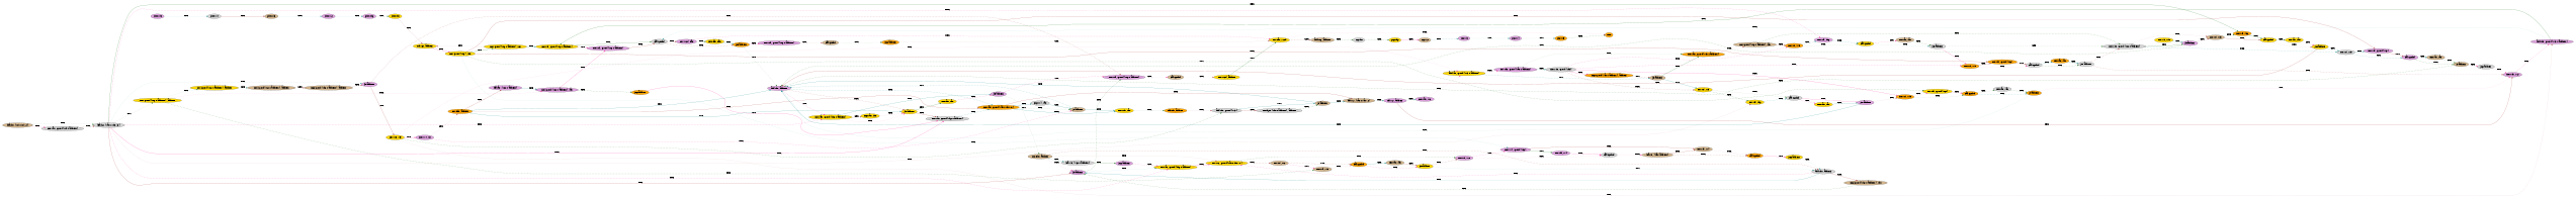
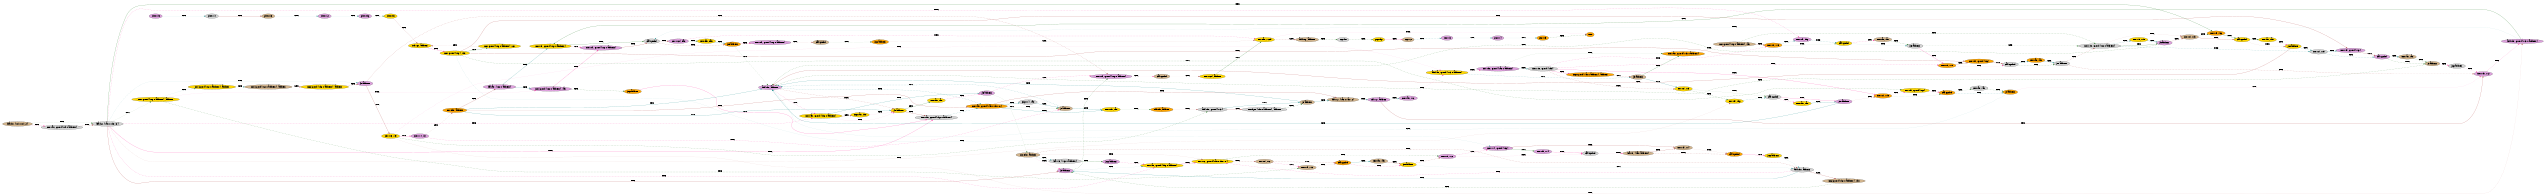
  digraph {
    rankdir=LR
    node [fillcolor=gold style=filled]
    edge [color=brown style=dashed]
    n1 [fillcolor=plum label="push r15"]
    n2 [fillcolor=lightgrey label="push r14"]
    n3 [fillcolor=tan label="push r13"]
    n4 [fillcolor=plum label="push r12"]
    n5 [fillcolor=plum label="push rbp"]
    n6 [label="push rbx"]
    n7 [label="sub rsp , address"]
    n8 [label="mov qword [ rsp ] , rdx"]
    n9 [label="mov qword [ rsp + address ] , rcx"]
    n10 [label="mov rdi , qword [ rsp ]"]
    n11 [fillcolor=orange label="mov rdi , qword [ rsp ]"]
    n12 [fillcolor=plum label="mov r14 , qword [ rsp ]"]
    n13 [fillcolor=plum label="mov rdi , qword [ rsp ]"]
    n14 [label="mov rsi , qword [ rsp + address ]"]
    n15 [fillcolor=orange label="call symbol"]
    n16 [fillcolor=lightgrey label="call symbol"]
    n17 [fillcolor=plum label="mov rdi , r14"]
    n18 [fillcolor=tan label="mov rdi , r14"]
    n19 [fillcolor=plum label="call symbol"]
    n20 [fillcolor=tan label="lea rdx , [ rsi + rsi * 2 ]"]
    n21 [fillcolor=lightgrey label="mov rax , qword [ rdi + address ]"]
    n22 [fillcolor=lightgrey label="lea rbp , [ rax + rdx * 8 ]"]
    n23 [fillcolor=plum label="mov rdi , qword [ rsp + address ]"]
    n24 [fillcolor=lightgrey label="call symbol"]
    n25 [label="mov qword [ rsp + address ] , address"]
    n26 [fillcolor=plum label="jle address"]
    n27 [fillcolor=lightgrey label="mov rax , qword [ rbp + address ]"]
    n28 [label="mov rax , qword [ rbp + address ]"]
    n29 [label="mov rax , qword [ rbp + address ]"]
    n30 [label="mov rdi , rbp"]
    n31 [fillcolor=plum label="mov rdi , rbp"]
    n32 [fillcolor=plum label="jle address"]
    n33 [fillcolor=orange label="mov rdi , rbp"]
    n34 [label="mov qword [ rsp + address ] , address"]
    n35 [fillcolor=plum label="mov qword [ rsp + address ] , rax"]
    n36 [fillcolor=tan label="mov rdi , r13"]
    n37 [fillcolor=plum label="mov rdi , qword [ rsp + address ]"]
    n38 [label="mov r13 , rdi"]
    n39 [fillcolor=orange label="mov rax , qword [ rax + rbx * 8 ]"]
    n40 [label="jle address"]
    n41 [label="cmp rax , rbx"]
    n42 [fillcolor=plum label="jle address"]
    n43 [label="mov r12 , qword [ rax + rbx * 8 ]"]
    n44 [fillcolor=lightgrey label="call symbol"]
    n45 [label="call symbol"]
    n46 [label="call symbol"]
    n47 [fillcolor=tan label="mov qword [ rsp + address ] , address"]
    n48 [fillcolor=orange label="jmp address"]
    n49 [fillcolor=orange label="call symbol"]
-   n50 [fillcolor=tan label="cmp qword [ rbp + address ] , address"]
+   n50 [label="cmp qword [ rbp + address ] , address"]
    n51 [fillcolor=tan label="call symbol"]
    n52 [fillcolor=plum label="mov r14 , rsi"]
    n53 [fillcolor=lightgrey label="add rdx , qword [ r13 ]"]
    n54 [label="add rax , qword [ r13 + address ]"]
    n55 [fillcolor=plum label="add rdx , qword [ r13 + address ]"]
    n56 [label="mov r12d , address"]
    n57 [fillcolor=orange label="mov ebx , address"]
    n58 [fillcolor=tan label="je address"]
    n59 [fillcolor=lightgrey label="test byte [ rdx + address ] , address"]
    n60 [fillcolor=tan label="je address"]
    n61 [fillcolor=plum label="mov rdx , qword [ rax + address ]"]
    n62 [fillcolor=tan label="jle address"]
    n63 [label="mov eax , r12d"]
    n64 [fillcolor=tan label="add rsp , address"]
    n65 [fillcolor=orange label=retn]
    n66 [fillcolor=lightgrey label="pop rbx"]
    n67 [fillcolor=plum label="lea rax , [ rsp + address ]"]
    n68 [fillcolor=plum label="add rbx , address"]
    n69 [label="mov rdx , rax"]
    n70 [fillcolor=lightgrey label="cmp r14 , rax"]
    n71 [fillcolor=tan label="lea r12 , [ rax + rax * 2 ]"]
    n72 [label="test rax , rax"]
    n73 [fillcolor=orange label="shl rdx , address"]
    n74 [fillcolor=plum label="shl r12 , address"]
    n75 [fillcolor=tan label="mov ebx , address"]
    n76 [fillcolor=plum label="mov rax , r12"]
    n77 [fillcolor=plum label="mov rdx , r12"]
    n78 [fillcolor=lightgrey label="lea r13 , [ rsp + address ]"]
    n79 [fillcolor=lightgrey label="add rbx , address"]
    n80 [fillcolor=plum label="jmp address"]
    n81 [fillcolor=tan label="mov rsi , r12"]
    n82 [fillcolor=plum label="mov rsi , r12"]
    n83 [fillcolor=tan label="cmp qword [ rbp + address ] , rbx"]
    n84 [fillcolor=lightgrey label="mov r15 , qword [ rdx ]"]
    n85 [fillcolor=orange label="mov rax , qword [ rdx + address ]"]
    n86 [label="mov rsi , r15"]
    n87 [fillcolor=orange label="cmp qword [ rax + address ] , address"]
    n88 [fillcolor=orange label="mov rsi , r15"]
    n89 [fillcolor=orange label="mov rsi , r15"]
    n90 [fillcolor=orange label="mov rsi , r15"]
    n91 [fillcolor=tan label="mov qword [ rsp + address ] , rax"]
    n92 [label="test rax , rax"]
    n93 [fillcolor=plum label="jne address"]
    n94 [fillcolor=lightgrey label="mov r15 , qword [ rsp + address ]"]
    n95 [fillcolor=lightgrey label="test rax , rax"]
    n96 [fillcolor=orange label="je address"]
    n97 [label="test r15 , r15"]
    n98 [fillcolor=plum label="jle address"]
    n99 [fillcolor=tan label="mov rsi , r15"]
    n100 [fillcolor=lightgrey label="mov rsi , r15"]
    n101 [fillcolor=tan label="test rax , rax"]
    n102 [fillcolor=lightgrey label="jne address"]
    n103 [fillcolor=orange label="test rax , rax"]
    n104 [fillcolor=lightgrey label="jne address"]
    n105 [fillcolor=lightgrey label="call symbol"]
    n106 [fillcolor=tan label="test rax , rax"]
    n107 [label="jne address"]
    n108 [fillcolor=tan label="lea rsi , [ rax - address ]"]
    n109 [label="test rax , rax"]
    n110 [label="jne address"]
    n111 [fillcolor=orange label="call symbol"]
    n112 [label="jmp address"]
    n113 [fillcolor=plum label="mov r12d , eax"]
    n114 [fillcolor=orange label="jne address"]
    n115 [label="test eax , eax"]
    n116 [fillcolor=plum label="mov rdi , qword [ rsp + address ]"]
    n117 [fillcolor=tan label="call symbol"]
    n118 [fillcolor=orange label="jmp address"]
    n119 [fillcolor=tan label="test rax , rax"]
    n120 [fillcolor=tan label="je address"]
    n121 [fillcolor=lightgrey label="jmp address"]
    n122 [label="pop rbp"]
    n123 [fillcolor=tan label="pop r12"]
    n124 [fillcolor=plum label="pop r13"]
    n125 [fillcolor=plum label="pop r14"]
    n126 [fillcolor=orange label="pop r15"]
    n1 -> n2 [color=teal label=CFG style=dotted]
    n2 -> n3 [label=CFG style=solid]
    n3 -> n4 [color=teal label=CFG style=dotted]
    n4 -> n5 [color=teal label=CFG style=dotted]
    n5 -> n6 [color=darkgreen label=CFG style=dotted]
    n6 -> n7 [label=CFG]
    n7 -> n8 [color=deeppink label=CFG style=solid]
    n8 -> n9 [color=darkgreen label=CFG style=solid]
    n8 -> n10 [color=darkgreen label=DFG]
    n8 -> n11 [label=DFG style=solid]
    n8 -> n12 [color=teal label=DFG style=dotted]
    n8 -> n13 [label=DFG style=solid]
    n9 -> n7 [label=CFG style=dotted]
-   n9 -> n14 [color=teal label=DFG style=solid]
+   n67 -> n14 [color=teal label=DFG style=solid]
    n10 -> n15 [color=deeppink label=DFG]
    n11 -> n16 [label=DFG style=solid]
    n12 -> n17 [color=darkgreen label=DFG style=solid]
    n12 -> n18 [label=DFG style=solid]
    n13 -> n19 [label=DFG style=solid]
    n14 -> n23 [color=deeppink label=CFG]
    n14 -> n24 [color=darkgreen label=DFG style=solid]
    n15 -> n95 [color=darkgreen label=CFG style=dotted]
    n15 -> n96 [color=teal label=DFG]
    n16 -> n103 [color=teal label=CFG style=solid]
    n16 -> n104 [color=darkgreen label=DFG]
    n17 -> n105 [color=deeppink label=DFG style=solid]
    n18 -> n111 [label=DFG style=dotted]
    n19 -> n119 [color=teal label=CFG]
    n19 -> n120 [color=darkgreen label=DFG]
    n20 -> n21 [color=deeppink label=CFG]
    n20 -> n22 [color=darkgreen label=DFG style=dotted]
    n21 -> n22 [label=DFG]
    n22 -> n25 [color=darkgreen label=CFG style=dotted]
    n22 -> n26 [color=teal label=DFG style=dotted]
    n22 -> n27 [color=deeppink label=DFG style=solid]
    n22 -> n28 [color=deeppink label=DFG]
    n22 -> n29 [color=deeppink label=DFG]
    n22 -> n30 [label=DFG style=dotted]
    n22 -> n31 [color=deeppink label=DFG]
    n22 -> n32 [label=DFG style=solid]
    n22 -> n33 [color=darkgreen label=DFG style=solid]
    n23 -> n24 [label=DFG style=solid]
    n24 -> n113 [label=DFG style=solid]
    n24 -> n114 [label=DFG]
    n25 -> n34 [color=teal label=CFG style=dotted]
    n25 -> n35 [color=deeppink label=DFG style=dotted]
    n25 -> n36 [color=darkgreen label=DFG]
    n26 -> n37 [label=CFG]
    n26 -> n38 [label=CFG style=solid]
    n27 -> n39 [color=teal label=DFG]
    n28 -> n40 [color=deeppink label=DFG style=dotted]
    n28 -> n41 [label=CFG style=solid]
    n28 -> n42 [color=teal label=DFG style=solid]
    n29 -> n43 [color=deeppink label=DFG style=solid]
    n30 -> n44 [color=teal label=DFG]
    n31 -> n45 [color=teal label=DFG]
    n32 -> n29 [color=teal label=CFG style=dotted]
    n32 -> n37 [color=darkgreen label=CFG]
    n33 -> n46 [color=darkgreen label=DFG style=solid]
    n34 -> n47 [color=teal label=CFG style=dotted]
    n35 -> n23 [color=deeppink label=DFG style=solid]
    n35 -> n48 [color=darkgreen label=CFG]
    n36 -> n49 [label=DFG style=dotted]
    n37 -> n51 [color=deeppink label=CFG style=dotted]
    n38 -> n52 [color=deeppink label=DFG style=solid]
    n38 -> n53 [color=darkgreen label=DFG]
    n38 -> n54 [color=deeppink label=DFG style=dotted]
    n38 -> n55 [label=DFG style=dotted]
    n39 -> n58 [color=darkgreen label=DFG style=dotted]
    n39 -> n69 [color=teal label=DFG style=solid]
    n39 -> n70 [color=teal label=CFG style=solid]
    n39 -> n71 [label=DFG style=solid]
    n40 -> n27 [label=CFG style=solid]
    n40 -> n72 [color=darkgreen label=CFG style=solid]
    n41 -> n40 [color=deeppink label=CFG style=dotted]
    n42 -> n37 [color=deeppink label=CFG]
    n42 -> n75 [color=darkgreen label=CFG style=dotted]
    n43 -> n81 [label=DFG]
    n43 -> n82 [color=darkgreen label=DFG]
    n44 -> n92 [color=deeppink label=CFG]
    n44 -> n93 [color=deeppink label=DFG style=solid]
    n45 -> n101 [color=deeppink label=CFG]
    n45 -> n102 [color=teal label=DFG style=dotted]
    n46 -> n109 [color=darkgreen label=CFG]
    n46 -> n110 [label=DFG style=dotted]
    n47 -> n50 [label=CFG style=dotted]
    n48 -> n27 [color=deeppink label=CFG style=solid]
    n49 -> n106 [color=teal label=CFG style=solid]
    n49 -> n107 [color=deeppink label=DFG]
    n50 -> n26 [label=CFG]
    n51 -> n56 [label=CFG style=dotted]
    n52 -> n57 [label=CFG style=dotted]
    n52 -> n58 [color=deeppink label=DFG]
    n53 -> n59 [label=CFG style=solid]
    n53 -> n60 [color=teal label=DFG style=solid]
    n54 -> n61 [color=deeppink label=DFG style=dotted]
    n54 -> n62 [color=teal label=DFG]
    n55 -> n14 [color=darkgreen label=CFG style=solid]
    n55 -> n24 [color=teal label=DFG style=dotted]
    n56 -> n63 [color=darkgreen label=DFG style=solid]
    n57 -> n39 [label=DFG style=solid]
    n57 -> n40 [color=teal label=DFG style=solid]
    n57 -> n67 [label=CFG style=solid]
    n57 -> n68 [color=teal label=DFG style=solid]
    n58 -> n68 [color=teal label=CFG]
    n58 -> n69 [color=teal label=CFG style=solid]
    n59 -> n60 [color=darkgreen label=CFG]
    n60 -> n68 [color=teal label=CFG style=solid]
    n60 -> n71 [color=teal label=CFG style=solid]
    n61 -> n84 [color=teal label=DFG]
    n61 -> n85 [color=darkgreen label=DFG style=dotted]
    n62 -> n85 [color=darkgreen label=CFG style=solid]
    n62 -> n86 [color=teal label=CFG style=solid]
    n63 -> n64 [label=CFG]
    n63 -> n65 [color=deeppink label=DFG style=dotted]
    n64 -> n66 [color=darkgreen label=CFG]
    n66 -> n122 [color=darkgreen label=CFG]
    n67 -> n35 [color=teal label=CFG style=solid]
    n68 -> n28 [color=deeppink label=CFG]
    n68 -> n39 [color=teal label=DFG]
    n68 -> n40 [label=DFG]
    n69 -> n73 [color=darkgreen label=DFG style=dotted]
    n70 -> n58 [color=teal label=CFG style=solid]
    n71 -> n74 [color=teal label=DFG style=dotted]
    n72 -> n42 [color=deeppink label=CFG]
    n73 -> n53 [label=DFG style=dotted]
    n74 -> n76 [color=teal label=DFG]
    n74 -> n77 [label=DFG style=solid]
    n75 -> n32 [color=deeppink label=DFG style=dotted]
    n75 -> n43 [label=DFG style=dotted]
    n75 -> n78 [color=teal label=CFG]
    n75 -> n79 [label=DFG]
    n76 -> n54 [color=deeppink label=DFG style=dotted]
    n77 -> n55 [color=deeppink label=DFG]
    n78 -> n80 [color=darkgreen label=CFG style=solid]
    n79 -> n32 [color=teal label=DFG style=solid]
    n79 -> n43 [color=deeppink label=DFG]
    n79 -> n83 [label=CFG style=solid]
    n80 -> n29 [color=deeppink label=CFG]
    n81 -> n36 [color=deeppink label=CFG]
    n81 -> n49 [label=DFG]
    n82 -> n12 [color=deeppink label=CFG]
    n82 -> n105 [color=deeppink label=DFG style=dotted]
    n83 -> n32 [color=darkgreen label=CFG]
    n84 -> n86 [label=DFG]
    n84 -> n87 [color=deeppink label=CFG style=solid]
    n84 -> n88 [color=deeppink label=DFG style=solid]
    n84 -> n89 [color=deeppink label=DFG]
    n84 -> n90 [color=deeppink label=DFG]
    n85 -> n91 [label=DFG style=dotted]
    n86 -> n30 [color=darkgreen label=CFG]
    n86 -> n44 [color=darkgreen label=DFG style=dotted]
    n87 -> n62 [label=CFG]
    n88 -> n10 [color=deeppink label=CFG style=dotted]
    n88 -> n15 [color=darkgreen label=DFG style=dotted]
    n89 -> n31 [color=teal label=CFG]
    n89 -> n45 [color=darkgreen label=DFG style=dotted]
    n90 -> n11 [label=CFG style=solid]
    n90 -> n16 [color=deeppink label=DFG style=dotted]
    n91 -> n89 [label=CFG style=solid]
    n91 -> n94 [color=darkgreen label=DFG]
    n92 -> n93 [color=teal label=CFG style=solid]
    n93 -> n68 [color=teal label=CFG style=solid]
    n93 -> n88 [label=CFG style=dotted]
+   n94 -> n97 [color=teal label=CFG]
    n94 -> n98 [color=darkgreen label=DFG style=solid]
    n94 -> n99 [label=DFG style=dotted]
    n94 -> n100 [color=teal label=DFG]
    n95 -> n96 [color=darkgreen label=CFG]
    n96 -> n68 [color=teal label=CFG style=dotted]
    n96 -> n77 [color=deeppink label=CFG style=dotted]
    n97 -> n98 [color=teal label=CFG style=solid]
    n98 -> n68 [color=darkgreen label=CFG]
    n98 -> n99 [label=CFG]
    n99 -> n33 [color=darkgreen label=CFG style=dotted]
    n99 -> n46 [label=DFG style=solid]
    n100 -> n13 [color=teal label=CFG style=solid]
    n100 -> n19 [color=teal label=DFG]
    n101 -> n102 [color=darkgreen label=CFG]
    n102 -> n90 [color=deeppink label=CFG style=solid]
    n102 -> n94 [color=darkgreen label=CFG]
    n103 -> n104 [color=teal label=CFG style=solid]
    n104 -> n77 [label=CFG]
    n104 -> n94 [label=CFG]
    n105 -> n108 [color=deeppink label=DFG style=dotted]
    n106 -> n107 [label=CFG style=solid]
    n107 -> n79 [color=teal label=CFG style=dotted]
    n107 -> n82 [label=CFG]
    n108 -> n18 [label=CFG style=solid]
    n108 -> n111 [label=DFG]
    n109 -> n110 [color=deeppink label=CFG style=dotted]
    n110 -> n68 [label=CFG style=solid]
    n110 -> n100 [color=teal label=CFG]
    n111 -> n112 [color=deeppink label=CFG style=solid]
    n112 -> n79 [color=teal label=CFG style=dotted]
    n113 -> n63 [color=deeppink label=DFG]
    n113 -> n115 [color=darkgreen label=CFG]
    n114 -> n68 [color=darkgreen label=CFG style=dotted]
    n114 -> n116 [color=deeppink label=CFG style=solid]
    n115 -> n114 [color=teal label=CFG style=solid]
    n116 -> n117 [label=CFG style=dotted]
    n117 -> n118 [color=darkgreen label=CFG style=dotted]
    n118 -> n63 [label=CFG style=dotted]
    n119 -> n120 [color=darkgreen label=CFG]
    n120 -> n68 [color=darkgreen label=CFG]
    n120 -> n121 [color=deeppink label=CFG style=dotted]
    n121 -> n77 [color=deeppink label=CFG style=dotted]
    n122 -> n123 [color=deeppink label=CFG style=solid]
    n123 -> n124 [color=teal label=CFG]
    n124 -> n125 [color=teal label=CFG style=dotted]
    n125 -> n126 [color=teal label=CFG style=dotted]
    n126 -> n65 [color=darkgreen label=CFG]
  }
